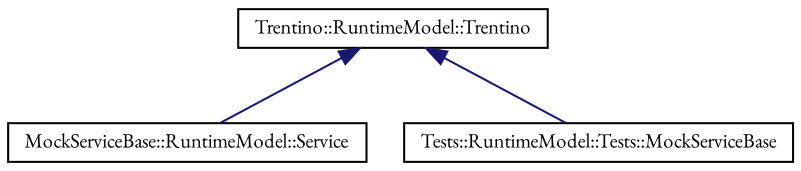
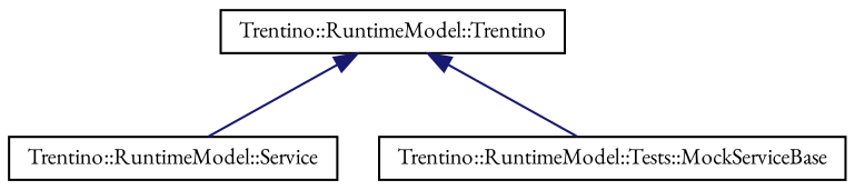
  digraph {
    fontname="EB Garamond"
    rankdir=TB
    node [color=black fillcolor=white fontname="EB Garamond" fontsize=10 shape=record style=filled]
    edge [color=midnightblue dir=back fontname="EB Garamond" fontsize=10 labelfontname=Helvetica labelfontsize=10 style=solid]
    n1 [height=0.2 label="Trentino::RuntimeModel::Trentino" width=0.4]
-   n2 [height=0.2 label="MockServiceBase::RuntimeModel::Service" width=0.4]
-   n3 [height=0.2 label="Tests::RuntimeModel::Tests::MockServiceBase" width=0.4]
+   n2 [height=0.2 label="Trentino::RuntimeModel::Service" width=0.4]
+   n3 [height=0.2 label="Trentino::RuntimeModel::Tests::MockServiceBase" width=0.4]
    n1 -> n2
    n1 -> n3
  }
